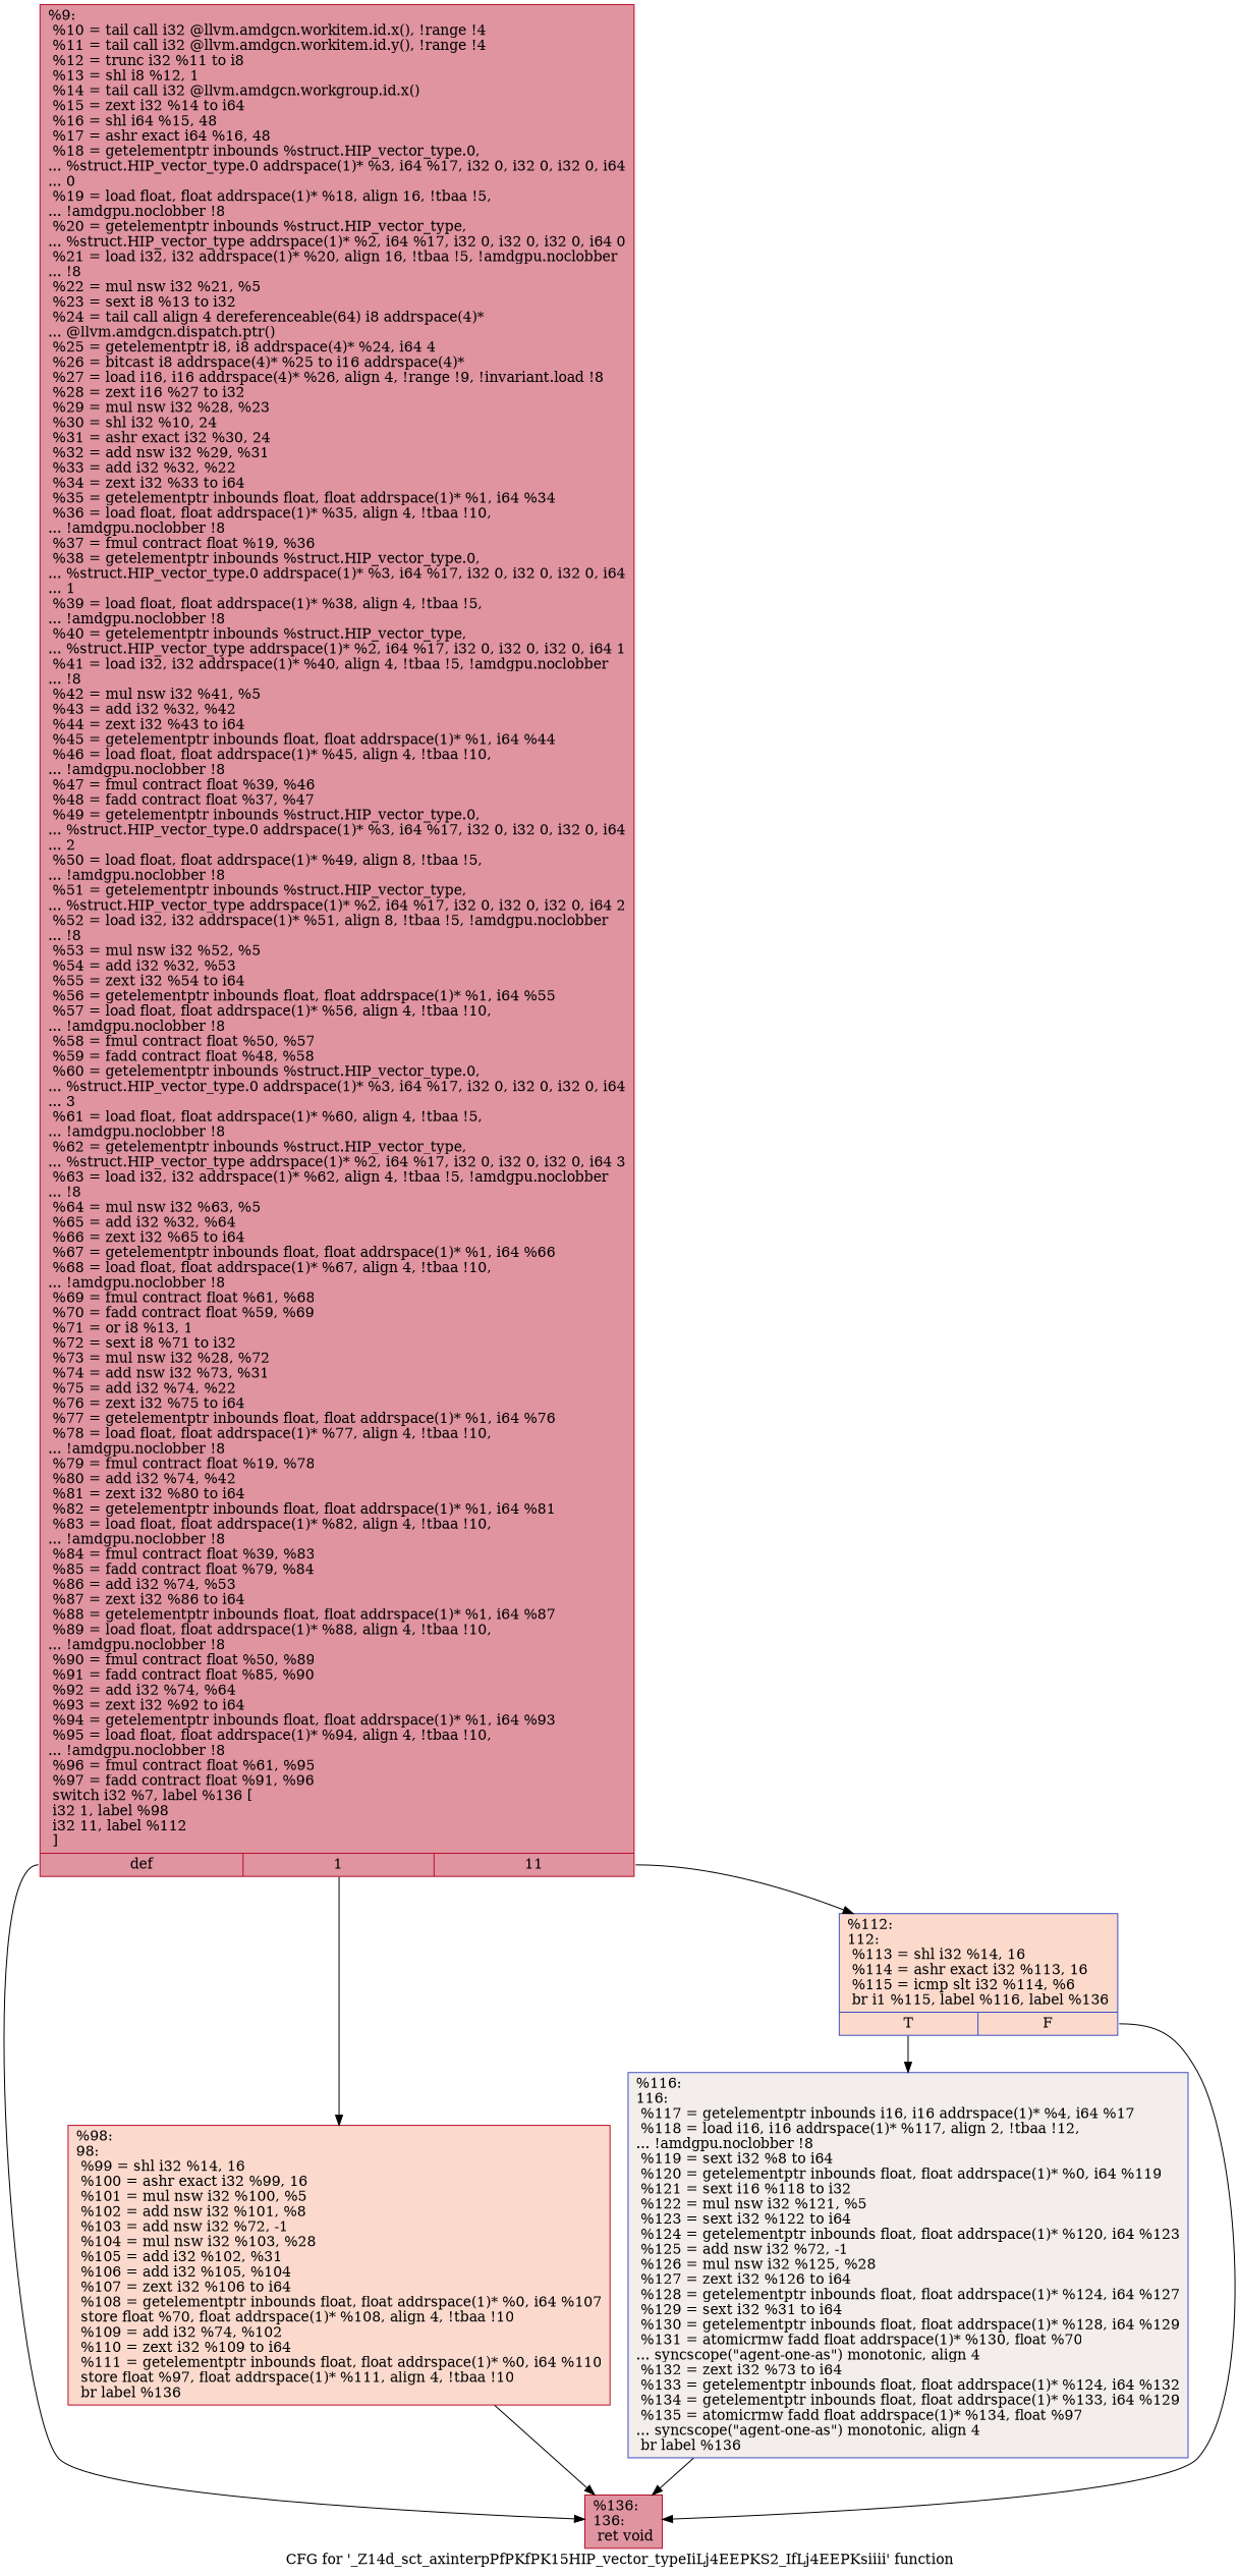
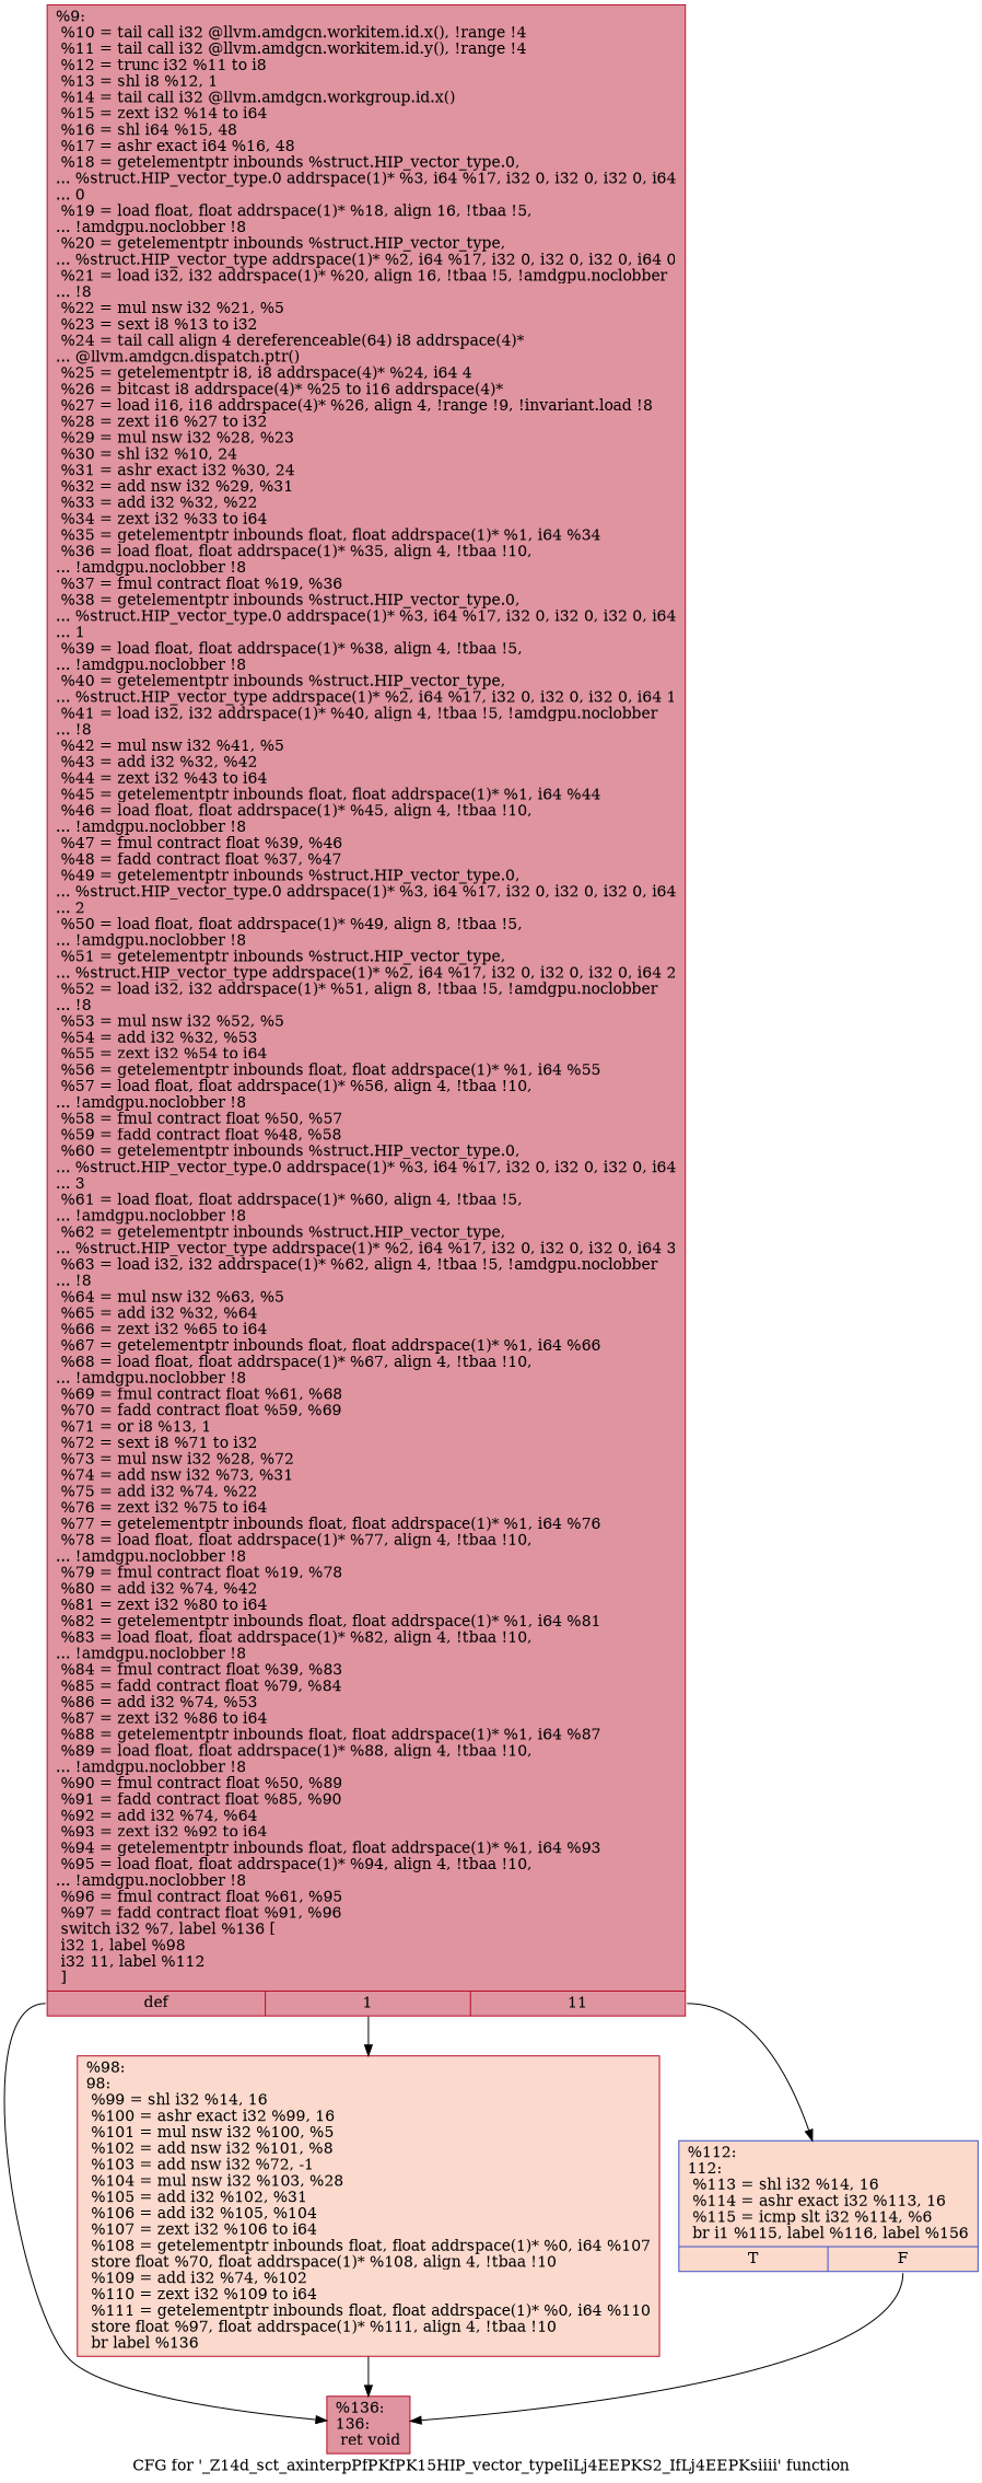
  digraph {
    label="CFG for '_Z14d_sct_axinterpPfPKfPK15HIP_vector_typeIiLj4EEPKS2_IfLj4EEPKsiiii' function"
    node [color="#b70d28ff" fillcolor="#b70d2870" shape=record style=filled]
    n1 [label="{%9:\l  %10 = tail call i32 @llvm.amdgcn.workitem.id.x(), !range !4\l  %11 = tail call i32 @llvm.amdgcn.workitem.id.y(), !range !4\l  %12 = trunc i32 %11 to i8\l  %13 = shl i8 %12, 1\l  %14 = tail call i32 @llvm.amdgcn.workgroup.id.x()\l  %15 = zext i32 %14 to i64\l  %16 = shl i64 %15, 48\l  %17 = ashr exact i64 %16, 48\l  %18 = getelementptr inbounds %struct.HIP_vector_type.0,\l... %struct.HIP_vector_type.0 addrspace(1)* %3, i64 %17, i32 0, i32 0, i32 0, i64\l... 0\l  %19 = load float, float addrspace(1)* %18, align 16, !tbaa !5,\l... !amdgpu.noclobber !8\l  %20 = getelementptr inbounds %struct.HIP_vector_type,\l... %struct.HIP_vector_type addrspace(1)* %2, i64 %17, i32 0, i32 0, i32 0, i64 0\l  %21 = load i32, i32 addrspace(1)* %20, align 16, !tbaa !5, !amdgpu.noclobber\l... !8\l  %22 = mul nsw i32 %21, %5\l  %23 = sext i8 %13 to i32\l  %24 = tail call align 4 dereferenceable(64) i8 addrspace(4)*\l... @llvm.amdgcn.dispatch.ptr()\l  %25 = getelementptr i8, i8 addrspace(4)* %24, i64 4\l  %26 = bitcast i8 addrspace(4)* %25 to i16 addrspace(4)*\l  %27 = load i16, i16 addrspace(4)* %26, align 4, !range !9, !invariant.load !8\l  %28 = zext i16 %27 to i32\l  %29 = mul nsw i32 %28, %23\l  %30 = shl i32 %10, 24\l  %31 = ashr exact i32 %30, 24\l  %32 = add nsw i32 %29, %31\l  %33 = add i32 %32, %22\l  %34 = zext i32 %33 to i64\l  %35 = getelementptr inbounds float, float addrspace(1)* %1, i64 %34\l  %36 = load float, float addrspace(1)* %35, align 4, !tbaa !10,\l... !amdgpu.noclobber !8\l  %37 = fmul contract float %19, %36\l  %38 = getelementptr inbounds %struct.HIP_vector_type.0,\l... %struct.HIP_vector_type.0 addrspace(1)* %3, i64 %17, i32 0, i32 0, i32 0, i64\l... 1\l  %39 = load float, float addrspace(1)* %38, align 4, !tbaa !5,\l... !amdgpu.noclobber !8\l  %40 = getelementptr inbounds %struct.HIP_vector_type,\l... %struct.HIP_vector_type addrspace(1)* %2, i64 %17, i32 0, i32 0, i32 0, i64 1\l  %41 = load i32, i32 addrspace(1)* %40, align 4, !tbaa !5, !amdgpu.noclobber\l... !8\l  %42 = mul nsw i32 %41, %5\l  %43 = add i32 %32, %42\l  %44 = zext i32 %43 to i64\l  %45 = getelementptr inbounds float, float addrspace(1)* %1, i64 %44\l  %46 = load float, float addrspace(1)* %45, align 4, !tbaa !10,\l... !amdgpu.noclobber !8\l  %47 = fmul contract float %39, %46\l  %48 = fadd contract float %37, %47\l  %49 = getelementptr inbounds %struct.HIP_vector_type.0,\l... %struct.HIP_vector_type.0 addrspace(1)* %3, i64 %17, i32 0, i32 0, i32 0, i64\l... 2\l  %50 = load float, float addrspace(1)* %49, align 8, !tbaa !5,\l... !amdgpu.noclobber !8\l  %51 = getelementptr inbounds %struct.HIP_vector_type,\l... %struct.HIP_vector_type addrspace(1)* %2, i64 %17, i32 0, i32 0, i32 0, i64 2\l  %52 = load i32, i32 addrspace(1)* %51, align 8, !tbaa !5, !amdgpu.noclobber\l... !8\l  %53 = mul nsw i32 %52, %5\l  %54 = add i32 %32, %53\l  %55 = zext i32 %54 to i64\l  %56 = getelementptr inbounds float, float addrspace(1)* %1, i64 %55\l  %57 = load float, float addrspace(1)* %56, align 4, !tbaa !10,\l... !amdgpu.noclobber !8\l  %58 = fmul contract float %50, %57\l  %59 = fadd contract float %48, %58\l  %60 = getelementptr inbounds %struct.HIP_vector_type.0,\l... %struct.HIP_vector_type.0 addrspace(1)* %3, i64 %17, i32 0, i32 0, i32 0, i64\l... 3\l  %61 = load float, float addrspace(1)* %60, align 4, !tbaa !5,\l... !amdgpu.noclobber !8\l  %62 = getelementptr inbounds %struct.HIP_vector_type,\l... %struct.HIP_vector_type addrspace(1)* %2, i64 %17, i32 0, i32 0, i32 0, i64 3\l  %63 = load i32, i32 addrspace(1)* %62, align 4, !tbaa !5, !amdgpu.noclobber\l... !8\l  %64 = mul nsw i32 %63, %5\l  %65 = add i32 %32, %64\l  %66 = zext i32 %65 to i64\l  %67 = getelementptr inbounds float, float addrspace(1)* %1, i64 %66\l  %68 = load float, float addrspace(1)* %67, align 4, !tbaa !10,\l... !amdgpu.noclobber !8\l  %69 = fmul contract float %61, %68\l  %70 = fadd contract float %59, %69\l  %71 = or i8 %13, 1\l  %72 = sext i8 %71 to i32\l  %73 = mul nsw i32 %28, %72\l  %74 = add nsw i32 %73, %31\l  %75 = add i32 %74, %22\l  %76 = zext i32 %75 to i64\l  %77 = getelementptr inbounds float, float addrspace(1)* %1, i64 %76\l  %78 = load float, float addrspace(1)* %77, align 4, !tbaa !10,\l... !amdgpu.noclobber !8\l  %79 = fmul contract float %19, %78\l  %80 = add i32 %74, %42\l  %81 = zext i32 %80 to i64\l  %82 = getelementptr inbounds float, float addrspace(1)* %1, i64 %81\l  %83 = load float, float addrspace(1)* %82, align 4, !tbaa !10,\l... !amdgpu.noclobber !8\l  %84 = fmul contract float %39, %83\l  %85 = fadd contract float %79, %84\l  %86 = add i32 %74, %53\l  %87 = zext i32 %86 to i64\l  %88 = getelementptr inbounds float, float addrspace(1)* %1, i64 %87\l  %89 = load float, float addrspace(1)* %88, align 4, !tbaa !10,\l... !amdgpu.noclobber !8\l  %90 = fmul contract float %50, %89\l  %91 = fadd contract float %85, %90\l  %92 = add i32 %74, %64\l  %93 = zext i32 %92 to i64\l  %94 = getelementptr inbounds float, float addrspace(1)* %1, i64 %93\l  %95 = load float, float addrspace(1)* %94, align 4, !tbaa !10,\l... !amdgpu.noclobber !8\l  %96 = fmul contract float %61, %95\l  %97 = fadd contract float %91, %96\l  switch i32 %7, label %136 [\l    i32 1, label %98\l    i32 11, label %112\l  ]\l|{<s0>def|<s1>1|<s2>11}}"]
    n2 [label="{%136:\l136:                                              \l  ret void\l}"]
    n3 [fillcolor="#f7ac8e70" label="{%98:\l98:                                               \l  %99 = shl i32 %14, 16\l  %100 = ashr exact i32 %99, 16\l  %101 = mul nsw i32 %100, %5\l  %102 = add nsw i32 %101, %8\l  %103 = add nsw i32 %72, -1\l  %104 = mul nsw i32 %103, %28\l  %105 = add i32 %102, %31\l  %106 = add i32 %105, %104\l  %107 = zext i32 %106 to i64\l  %108 = getelementptr inbounds float, float addrspace(1)* %0, i64 %107\l  store float %70, float addrspace(1)* %108, align 4, !tbaa !10\l  %109 = add i32 %74, %102\l  %110 = zext i32 %109 to i64\l  %111 = getelementptr inbounds float, float addrspace(1)* %0, i64 %110\l  store float %97, float addrspace(1)* %111, align 4, !tbaa !10\l  br label %136\l}"]
-   n4 [color="#3d50c3ff" fillcolor="#f7a88970" label="{%112:\l112:                                              \l  %113 = shl i32 %14, 16\l  %114 = ashr exact i32 %113, 16\l  %115 = icmp slt i32 %114, %6\l  br i1 %115, label %116, label %136\l|{<s0>T|<s1>F}}"]
-   n5 [color="#3d50c3ff" fillcolor="#e5d8d170" label="{%116:\l116:                                              \l  %117 = getelementptr inbounds i16, i16 addrspace(1)* %4, i64 %17\l  %118 = load i16, i16 addrspace(1)* %117, align 2, !tbaa !12,\l... !amdgpu.noclobber !8\l  %119 = sext i32 %8 to i64\l  %120 = getelementptr inbounds float, float addrspace(1)* %0, i64 %119\l  %121 = sext i16 %118 to i32\l  %122 = mul nsw i32 %121, %5\l  %123 = sext i32 %122 to i64\l  %124 = getelementptr inbounds float, float addrspace(1)* %120, i64 %123\l  %125 = add nsw i32 %72, -1\l  %126 = mul nsw i32 %125, %28\l  %127 = zext i32 %126 to i64\l  %128 = getelementptr inbounds float, float addrspace(1)* %124, i64 %127\l  %129 = sext i32 %31 to i64\l  %130 = getelementptr inbounds float, float addrspace(1)* %128, i64 %129\l  %131 = atomicrmw fadd float addrspace(1)* %130, float %70\l... syncscope(\"agent-one-as\") monotonic, align 4\l  %132 = zext i32 %73 to i64\l  %133 = getelementptr inbounds float, float addrspace(1)* %124, i64 %132\l  %134 = getelementptr inbounds float, float addrspace(1)* %133, i64 %129\l  %135 = atomicrmw fadd float addrspace(1)* %134, float %97\l... syncscope(\"agent-one-as\") monotonic, align 4\l  br label %136\l}"]
+   n4 [color="#3d50c3ff" fillcolor="#f7a88970" label="{%112:\l112:                                              \l  %113 = shl i32 %14, 16\l  %114 = ashr exact i32 %113, 16\l  %115 = icmp slt i32 %114, %6\l  br i1 %115, label %116, label %156\l|{<s0>T|<s1>F}}"]
    n1 -> n2 [tailport=s0]
    n1 -> n3 [tailport=s1]
    n1 -> n4 [tailport=s2]
    n3 -> n2
    n4 -> n2 [tailport=s1]
-   n4 -> n5 [tailport=s0]
-   n5 -> n2
  }
